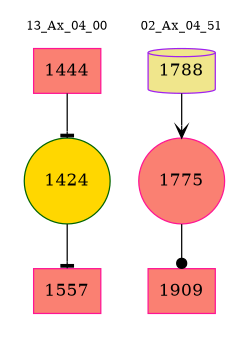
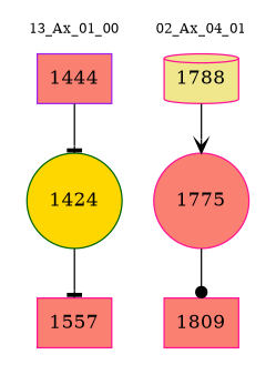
  digraph {
    node [color=deeppink fillcolor=salmon shape=box style=filled]
    edge [arrowhead=tee color=black]
-   n1 [label=1444]
+   n1 [color=purple label=1444]
    n2 [color=darkgreen fillcolor=gold label=1424 shape=circle]
    n3 [label=1557]
-   n4 [color=purple fillcolor=khaki label=1788 shape=cylinder]
+   n4 [fillcolor=khaki label=1788 shape=cylinder]
    n5 [label=1775 shape=circle]
-   n6 [label=1909]
+   n6 [label=1809]
    subgraph cluster_1 {
      color=white
      fontsize=10
-     label="13_Ax_04_00"
+     label="13_Ax_01_00"
      n1
      n2
      n3
    }
    subgraph cluster_2 {
      color=white
      fontsize=10
-     label="02_Ax_04_51"
+     label="02_Ax_04_01"
      n4
      n5
      n6
    }
    n1 -> n2
    n2 -> n3
    n4 -> n5 [arrowhead=vee]
    n5 -> n6 [arrowhead=dot]
  }
